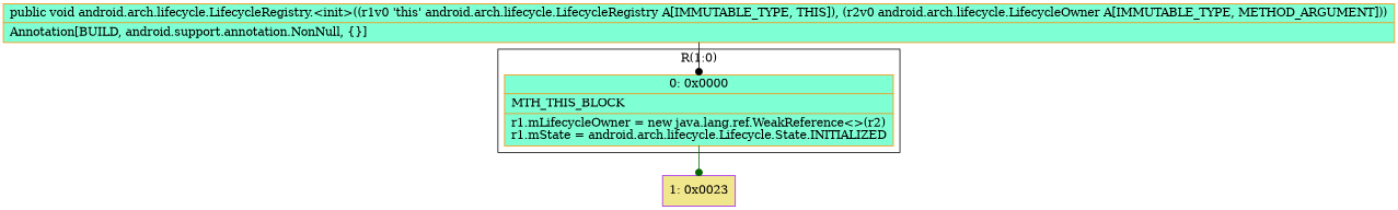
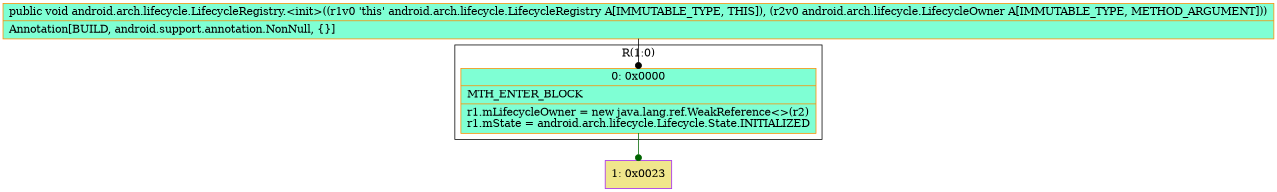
  digraph {
    node [color=darkorange shape=record style=filled fillcolor=aquamarine]
    edge [arrowhead=dot]
-   n1 [label="{0\:\ 0x0000|MTH_THIS_BLOCK\l|r1.mLifecycleOwner = new java.lang.ref.WeakReference\<\>(r2)\lr1.mState = android.arch.lifecycle.Lifecycle.State.INITIALIZED\l}"]
+   n1 [label="{0\:\ 0x0000|MTH_ENTER_BLOCK\l|r1.mLifecycleOwner = new java.lang.ref.WeakReference\<\>(r2)\lr1.mState = android.arch.lifecycle.Lifecycle.State.INITIALIZED\l}"]
    n2 [color=purple label="{1\:\ 0x0023}" fillcolor=khaki]
    n3 [label="{public void android.arch.lifecycle.LifecycleRegistry.\<init\>((r1v0 'this' android.arch.lifecycle.LifecycleRegistry A[IMMUTABLE_TYPE, THIS]), (r2v0 android.arch.lifecycle.LifecycleOwner A[IMMUTABLE_TYPE, METHOD_ARGUMENT]))  | Annotation[BUILD, android.support.annotation.NonNull, \{\}]\l}"]
    subgraph cluster_1 {
      label="R(1:0)"
      n1
    }
    n1 -> n2 [color=darkgreen]
    n3 -> n1 [color=black]
  }
